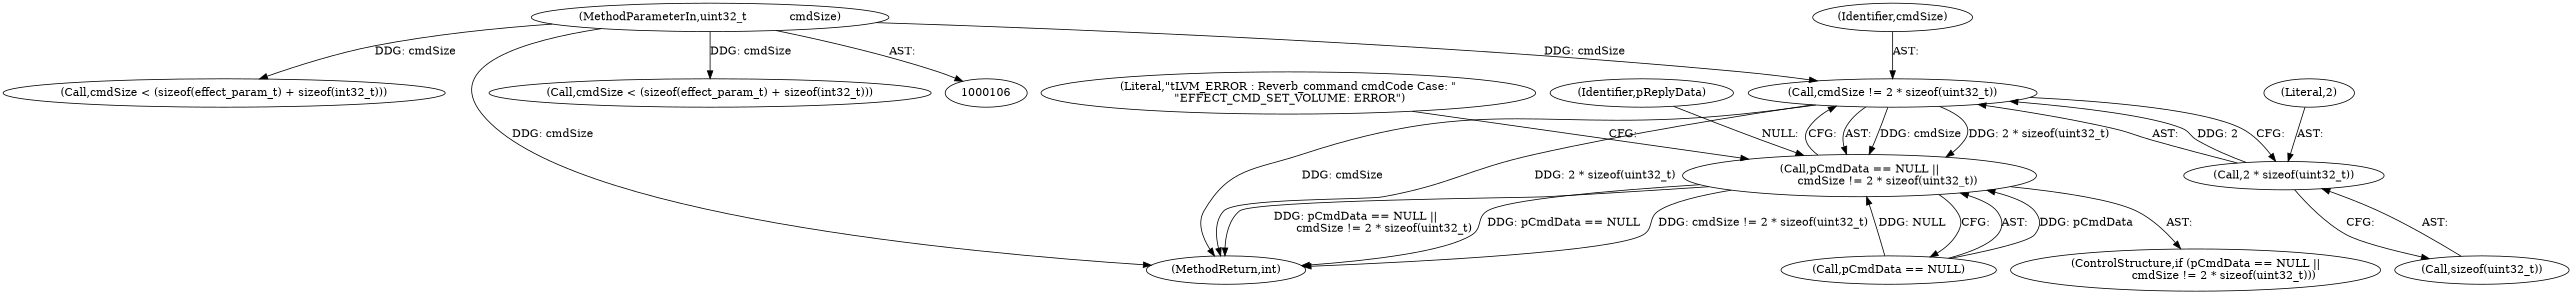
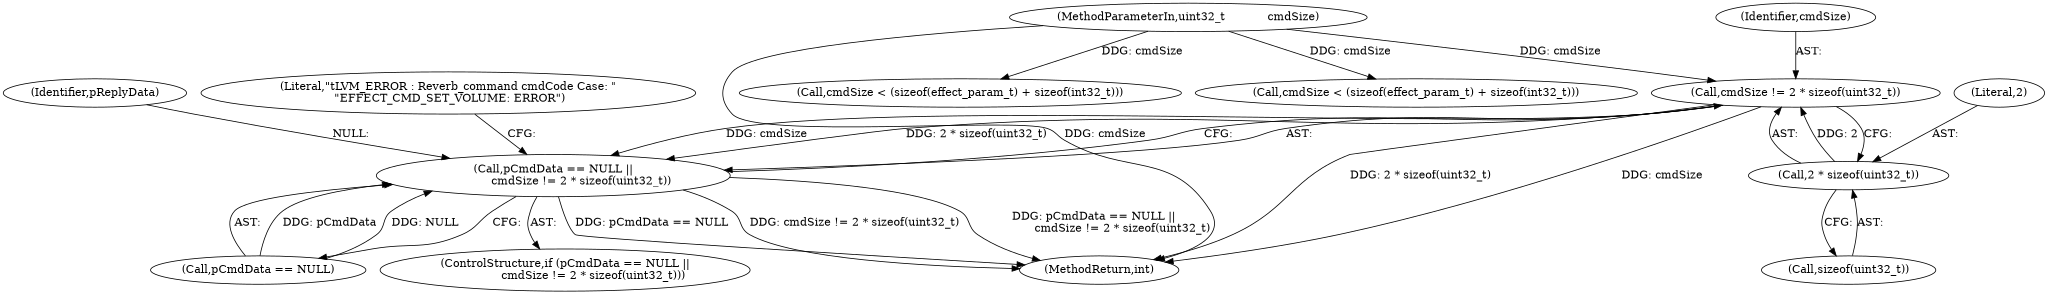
  digraph {
    n1 [label="(Call,cmdSize != 2 * sizeof(uint32_t))"]
    n2 [label="(Call,2 * sizeof(uint32_t))"]
    n3 [label="(Call,pCmdData == NULL ||\n                cmdSize != 2 * sizeof(uint32_t))"]
    n4 [label="(MethodReturn,int)"]
    n5 [label="(Call,sizeof(uint32_t))"]
    n6 [label="(ControlStructure,if (pCmdData == NULL ||\n                cmdSize != 2 * sizeof(uint32_t)))"]
    n7 [label="(Call,pCmdData == NULL)"]
    n8 [label="(MethodParameterIn,uint32_t            cmdSize)"]
    n9 [label="(Call,cmdSize < (sizeof(effect_param_t) + sizeof(int32_t)))"]
    n10 [label="(Call,cmdSize < (sizeof(effect_param_t) + sizeof(int32_t)))"]
-   1000106
    n12 [label="(Identifier,cmdSize)"]
    n13 [label="(Literal,2)"]
    n14 [label="(Literal,\"\tLVM_ERROR : Reverb_command cmdCode Case: \"\n \"EFFECT_CMD_SET_VOLUME: ERROR\")"]
    n15 [label="(Identifier,pReplyData)"]
    n1 -> n2 [label="CFG: "]
    n1 -> n3 [label="AST: "]
    n1 -> n3 [label="DDG: cmdSize"]
    n1 -> n3 [label="DDG: 2 * sizeof(uint32_t)"]
    n1 -> n4 [label="DDG: cmdSize"]
    n1 -> n4 [label="DDG: 2 * sizeof(uint32_t)"]
    n2 -> n1 [label="AST: "]
    n2 -> n1 [label="DDG: 2"]
    n2 -> n5 [label="CFG: "]
    n3 -> n1 [label="CFG: "]
    n3 -> n4 [label="DDG: cmdSize != 2 * sizeof(uint32_t)"]
    n3 -> n4 [label="DDG: pCmdData == NULL ||\n                cmdSize != 2 * sizeof(uint32_t)"]
    n3 -> n4 [label="DDG: pCmdData == NULL"]
    n3 -> n6 [label="AST: "]
    n3 -> n7 [label="CFG: "]
    n5 -> n2 [label="AST: "]
    n7 -> n3 [label="AST: "]
    n7 -> n3 [label="DDG: pCmdData"]
    n7 -> n3 [label="DDG: NULL"]
    n8 -> n1 [label="DDG: cmdSize"]
    n8 -> n4 [label="DDG: cmdSize"]
    n8 -> n9 [label="DDG: cmdSize"]
    n8 -> n10 [label="DDG: cmdSize"]
-   n8 -> 1000106 [label="AST: "]
    n12 -> n1 [label="AST: "]
    n13 -> n2 [label="AST: "]
    n14 -> n3 [label="CFG: "]
    n15 -> n3 [label="NULL: "]
  }
